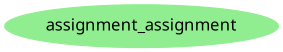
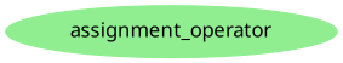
  digraph {
    rankdir=LR
    fontname="Noto Sans"
-   assignment_operator [color=lightgreen style=filled fontname="Noto Sans" label=assignment_assignment]
+   assignment_operator [color=lightgreen style=filled fontname="Noto Sans"]
  }
